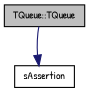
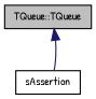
  digraph {
    rankdir=TB
    fontname="Patrick Hand"
    node [color=black fontname="Patrick Hand" fontsize=10 shape=record style=filled]
    n1 [fillcolor=grey75 fontcolor=black height=0.2 label="TQueue::TQueue" width=0.4]
    n2 [fillcolor=white height=0.2 label=sAssertion width=0.4]
-   n1 -> n2 [color=midnightblue fontname="Patrick Hand" fontsize=10 labelfontname=Helvetica labelfontsize=10 style=solid]
+   n2 -> n1 [color=midnightblue fontname="Patrick Hand" fontsize=10 labelfontname=Helvetica labelfontsize=10 style=solid]
  }
